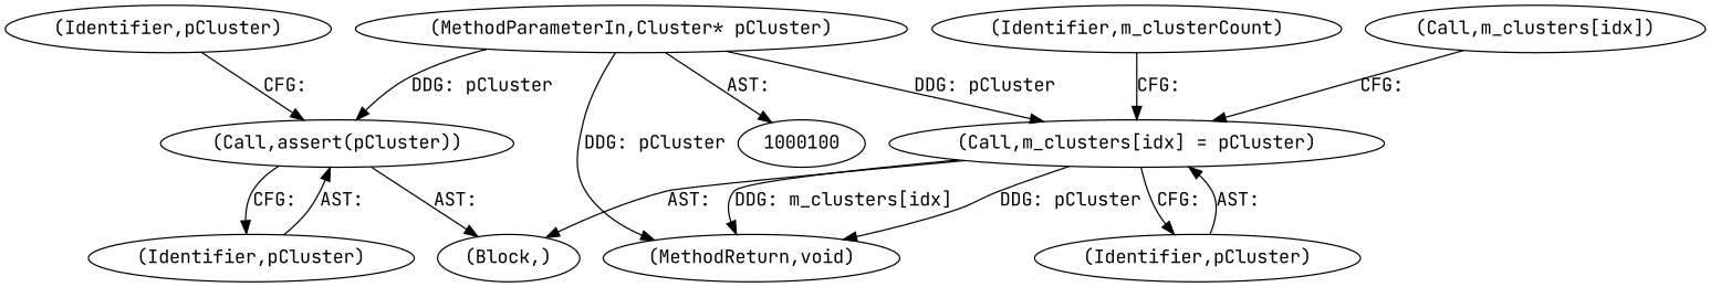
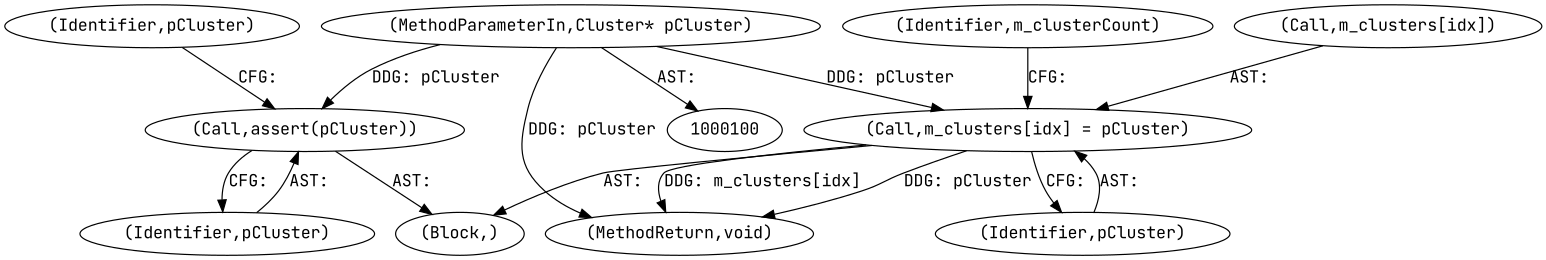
  digraph {
    fontname="JetBrains Mono"
    node [fontname="JetBrains Mono"]
    edge [fontname="JetBrains Mono"]
    n1 [label="(MethodParameterIn,Cluster* pCluster)"]
    n2 [label="(Call,assert(pCluster))"]
    n3 [label="(Call,m_clusters[idx] = pCluster)"]
    n4 [label="(MethodReturn,void)"]
    1000100
    n6 [label="(Identifier,pCluster)"]
    n7 [label="(Block,)"]
    n8 [label="(Identifier,pCluster)"]
    n9 [label="(Identifier,m_clusterCount)"]
    n10 [label="(Call,m_clusters[idx])"]
    n11 [label="(Identifier,pCluster)"]
    n1 -> n2 [label="DDG: pCluster"]
    n1 -> n3 [label="DDG: pCluster"]
    n1 -> n4 [label="DDG: pCluster"]
    n1 -> 1000100 [label="AST: "]
    n2 -> n6 [label="CFG: "]
    n2 -> n7 [label="AST: "]
    n3 -> n4 [label="DDG: m_clusters[idx]"]
    n3 -> n4 [label="DDG: pCluster"]
    n3 -> n7 [label="AST: "]
    n3 -> n8 [label="CFG: "]
    n6 -> n2 [label="AST: "]
    n8 -> n3 [label="AST: "]
    n9 -> n3 [label="CFG: "]
-   n10 -> n3 [label="CFG: "]
+   n10 -> n3 [label="AST: "]
    n11 -> n2 [label="CFG: "]
  }
